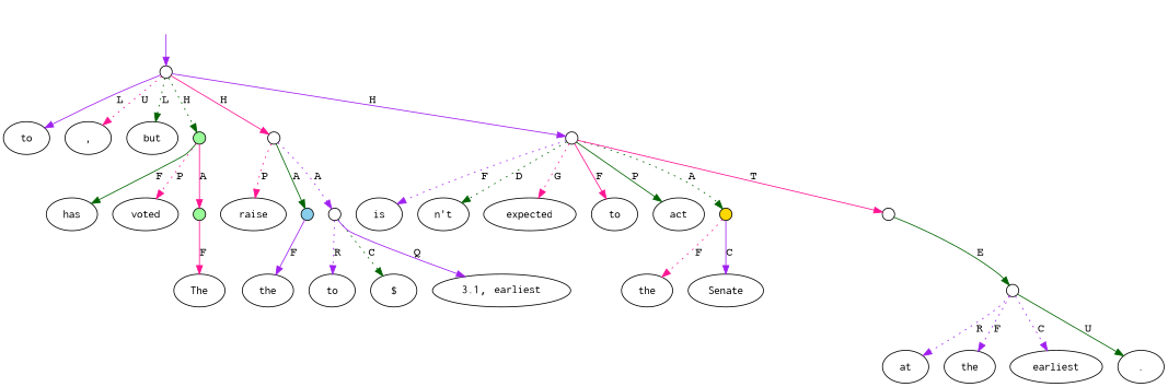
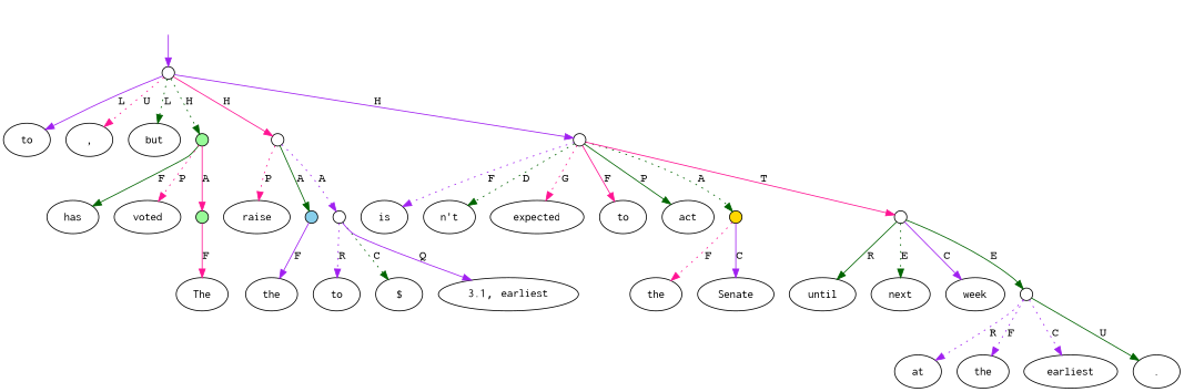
  digraph {
    fontname="Courier Prime"
    node [fontname="Courier Prime"]
    edge [color=purple fontname="Courier Prime" style=solid]
    top [style=invis]
    29 [fillcolor=white shape=point style=filled width=0.2]
    n3 [label=<<table align="center" border="0" cellspacing="0"><tr><td colspan="2"><font face="Courier">to</font></td></tr></table>>]
    n4 [label=<<table align="center" border="0" cellspacing="0"><tr><td colspan="2"><font face="Courier">,</font></td></tr></table>>]
    n5 [label=<<table align="center" border="0" cellspacing="0"><tr><td colspan="2"><font face="Courier">but</font></td></tr></table>>]
    28 [fillcolor=palegreen shape=point style=filled width=0.2]
    30 [fillcolor=white shape=point style=filled width=0.2]
    34 [fillcolor=white shape=point style=filled width=0.2]
    n9 [label=<<table align="center" border="0" cellspacing="0"><tr><td colspan="2"><font face="Courier">has</font></td></tr></table>>]
    n10 [label=<<table align="center" border="0" cellspacing="0"><tr><td colspan="2"><font face="Courier">voted</font></td></tr></table>>]
    27 [fillcolor=palegreen shape=point style=filled width=0.2]
    n12 [label=<<table align="center" border="0" cellspacing="0"><tr><td colspan="2"><font face="Courier">raise</font></td></tr></table>>]
    31 [fillcolor=skyblue shape=point style=filled width=0.2]
    32 [fillcolor=white shape=point style=filled width=0.2]
    n15 [label=<<table align="center" border="0" cellspacing="0"><tr><td colspan="2"><font face="Courier">is</font></td></tr></table>>]
    n16 [label=<<table align="center" border="0" cellspacing="0"><tr><td colspan="2"><font face="Courier">n&#x27;t</font></td></tr></table>>]
    n17 [label=<<table align="center" border="0" cellspacing="0"><tr><td colspan="2"><font face="Courier">expected</font></td></tr></table>>]
    n18 [label=<<table align="center" border="0" cellspacing="0"><tr><td colspan="2"><font face="Courier">to</font></td></tr></table>>]
    n19 [label=<<table align="center" border="0" cellspacing="0"><tr><td colspan="2"><font face="Courier">act</font></td></tr></table>>]
    33 [fillcolor=gold shape=point style=filled width=0.2]
    35 [fillcolor=white shape=point style=filled width=0.2]
    n22 [label=<<table align="center" border="0" cellspacing="0"><tr><td colspan="2"><font face="Courier">The</font></td></tr></table>>]
    n23 [label=<<table align="center" border="0" cellspacing="0"><tr><td colspan="2"><font face="Courier">the</font></td></tr></table>>]
    n24 [label=<<table align="center" border="0" cellspacing="0"><tr><td colspan="2"><font face="Courier">to</font></td></tr></table>>]
    n25 [label=<<table align="center" border="0" cellspacing="0"><tr><td colspan="2"><font face="Courier">$</font></td></tr></table>>]
    n26 [label=<<table align="center" border="0" cellspacing="0"><tr><td colspan="2"><font face="Courier">3.1</font>,&nbsp;<font face="Courier">earliest</font></td></tr></table>>]
    n27 [label=<<table align="center" border="0" cellspacing="0"><tr><td colspan="2"><font face="Courier">the</font></td></tr></table>>]
    n28 [label=<<table align="center" border="0" cellspacing="0"><tr><td colspan="2"><font face="Courier">Senate</font></td></tr></table>>]
+   n29 [label=<<table align="center" border="0" cellspacing="0"><tr><td colspan="2"><font face="Courier">until</font></td></tr></table>>]
+   n30 [label=<<table align="center" border="0" cellspacing="0"><tr><td colspan="2"><font face="Courier">next</font></td></tr></table>>]
+   n31 [label=<<table align="center" border="0" cellspacing="0"><tr><td colspan="2"><font face="Courier">week</font></td></tr></table>>]
    n32 [label=<<table align="center" border="0" cellspacing="0"><tr><td colspan="2"><font face="Courier">at</font></td></tr></table>>]
    n33 [label=<<table align="center" border="0" cellspacing="0"><tr><td colspan="2"><font face="Courier">the</font></td></tr></table>>]
    n34 [label=<<table align="center" border="0" cellspacing="0"><tr><td colspan="2"><font face="Courier">earliest</font></td></tr></table>>]
    n35 [label=<<table align="center" border="0" cellspacing="0"><tr><td colspan="2"><font face="Courier">.</font></td></tr></table>>]
    36 [fillcolor=white shape=point style=filled width=0.2]
    top -> 29
    29 -> n3 [label=L]
    29 -> n4 [color=deeppink label=U style=dotted]
    29 -> n5 [color=darkgreen label=L style=dotted]
    29 -> 28 [color=darkgreen label=H style=dotted]
    29 -> 30 [color=deeppink label=H]
    29 -> 34 [label=H]
    28 -> n9 [color=darkgreen label=F]
    28 -> n10 [color=deeppink label=P style=dotted]
    28 -> 27 [color=deeppink label=A]
    30 -> n12 [color=deeppink label=P style=dotted]
    30 -> 31 [color=darkgreen label=A]
    30 -> 32 [label=A style=dotted]
    34 -> n15 [label=F style=dotted]
    34 -> n16 [color=darkgreen label=D style=dotted]
    34 -> n17 [color=deeppink label=G style=dotted]
    34 -> n18 [color=deeppink label=F]
    34 -> n19 [color=darkgreen label=P]
    34 -> 33 [color=darkgreen label=A style=dotted]
    34 -> 35 [color=deeppink label=T]
    27 -> n22 [color=deeppink label=F]
    31 -> n23 [label=F]
    32 -> n24 [label=R style=dotted]
    32 -> n25 [color=darkgreen label=C style=dotted]
    32 -> n26 [label=Q]
    33 -> n27 [color=deeppink label=F style=dotted]
    33 -> n28 [label=C]
+   35 -> n29 [color=darkgreen label=R]
+   35 -> n30 [color=darkgreen label=E style=dotted]
+   35 -> n31 [label=C]
    35 -> 36 [color=darkgreen label=E]
    36 -> n32 [label=R style=dotted]
    36 -> n33 [label=F style=dotted]
    36 -> n34 [label=C style=dotted]
    36 -> n35 [color=darkgreen label=U]
  }
